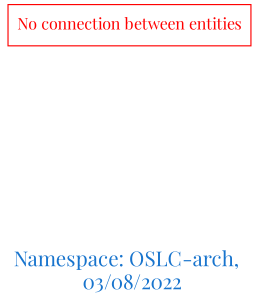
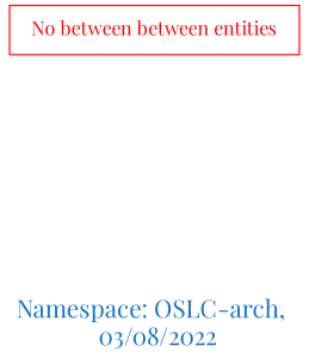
  digraph {
    fontcolor=dodgerblue3
    fontsize=18
    label="\n\n\nNamespace: OSLC-arch, \n 03/08/2022"
    rankdir=LR
    fontname="Playfair Display"
-   "No connection between entities" [color=red fontcolor=red shape=polygon fontname="Playfair Display"]
+   "No connection between entities" [color=red fontcolor=red shape=polygon fontname="Playfair Display" label="No between between entities"]
  }
